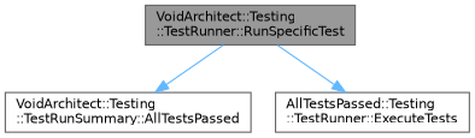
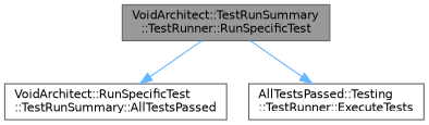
  digraph {
    rankdir=TB
    node [color=grey40 fillcolor=white fontname=Helvetica fontsize=10 shape=box style=filled]
    edge [color=steelblue1 fontname=Helvetica fontsize=10 labelfontname=Helvetica labelfontsize=10 style=solid]
-   n1 [color=gray40 fillcolor=grey60 fontcolor=black height=0.2 label="VoidArchitect::Testing\l::TestRunner::RunSpecificTest" width=0.4]
-   n2 [height=0.2 label="VoidArchitect::Testing\l::TestRunSummary::AllTestsPassed" width=0.4]
+   n1 [color=gray40 fillcolor=grey60 fontcolor=black height=0.2 label="VoidArchitect::TestRunSummary\l::TestRunner::RunSpecificTest" width=0.4]
+   n2 [height=0.2 label="VoidArchitect::RunSpecificTest\l::TestRunSummary::AllTestsPassed" width=0.4]
    n3 [height=0.2 label="AllTestsPassed::Testing\l::TestRunner::ExecuteTests" width=0.4]
    n1 -> n2
    n1 -> n3
  }
